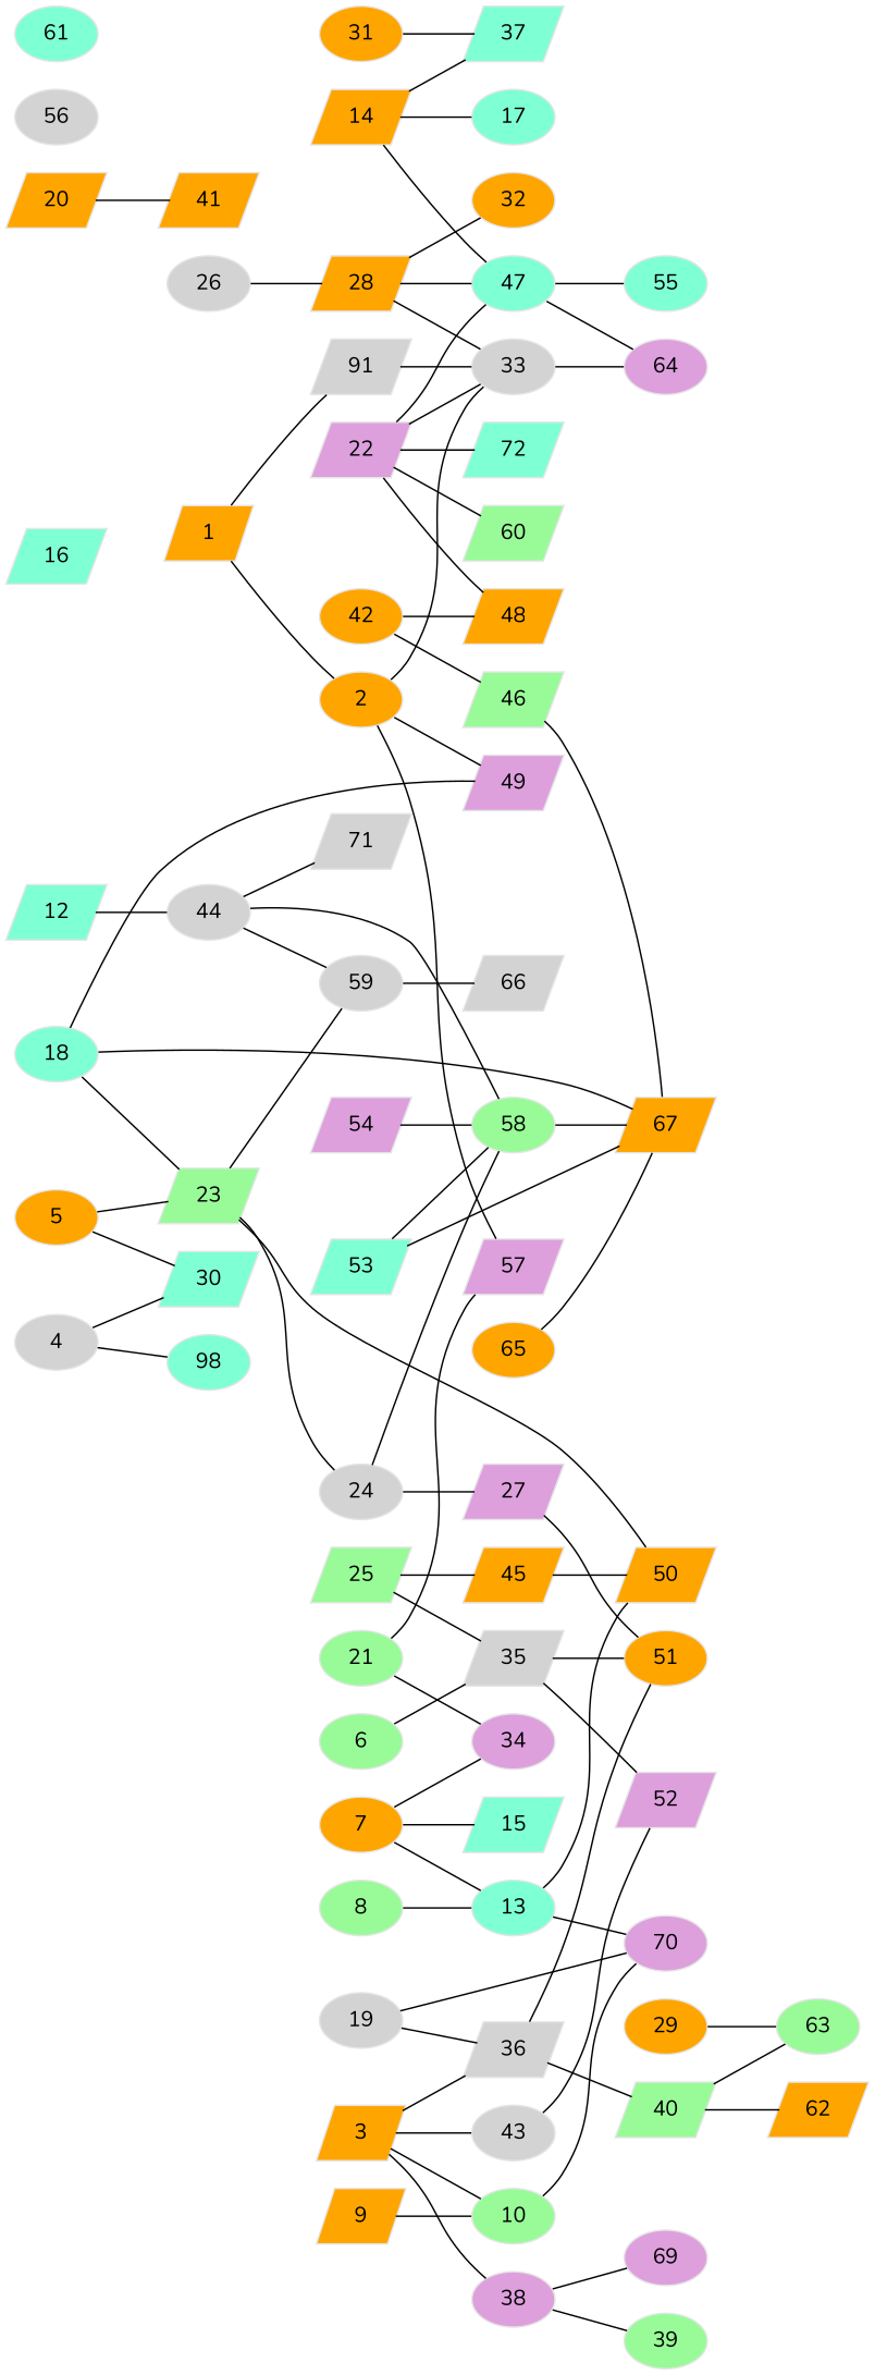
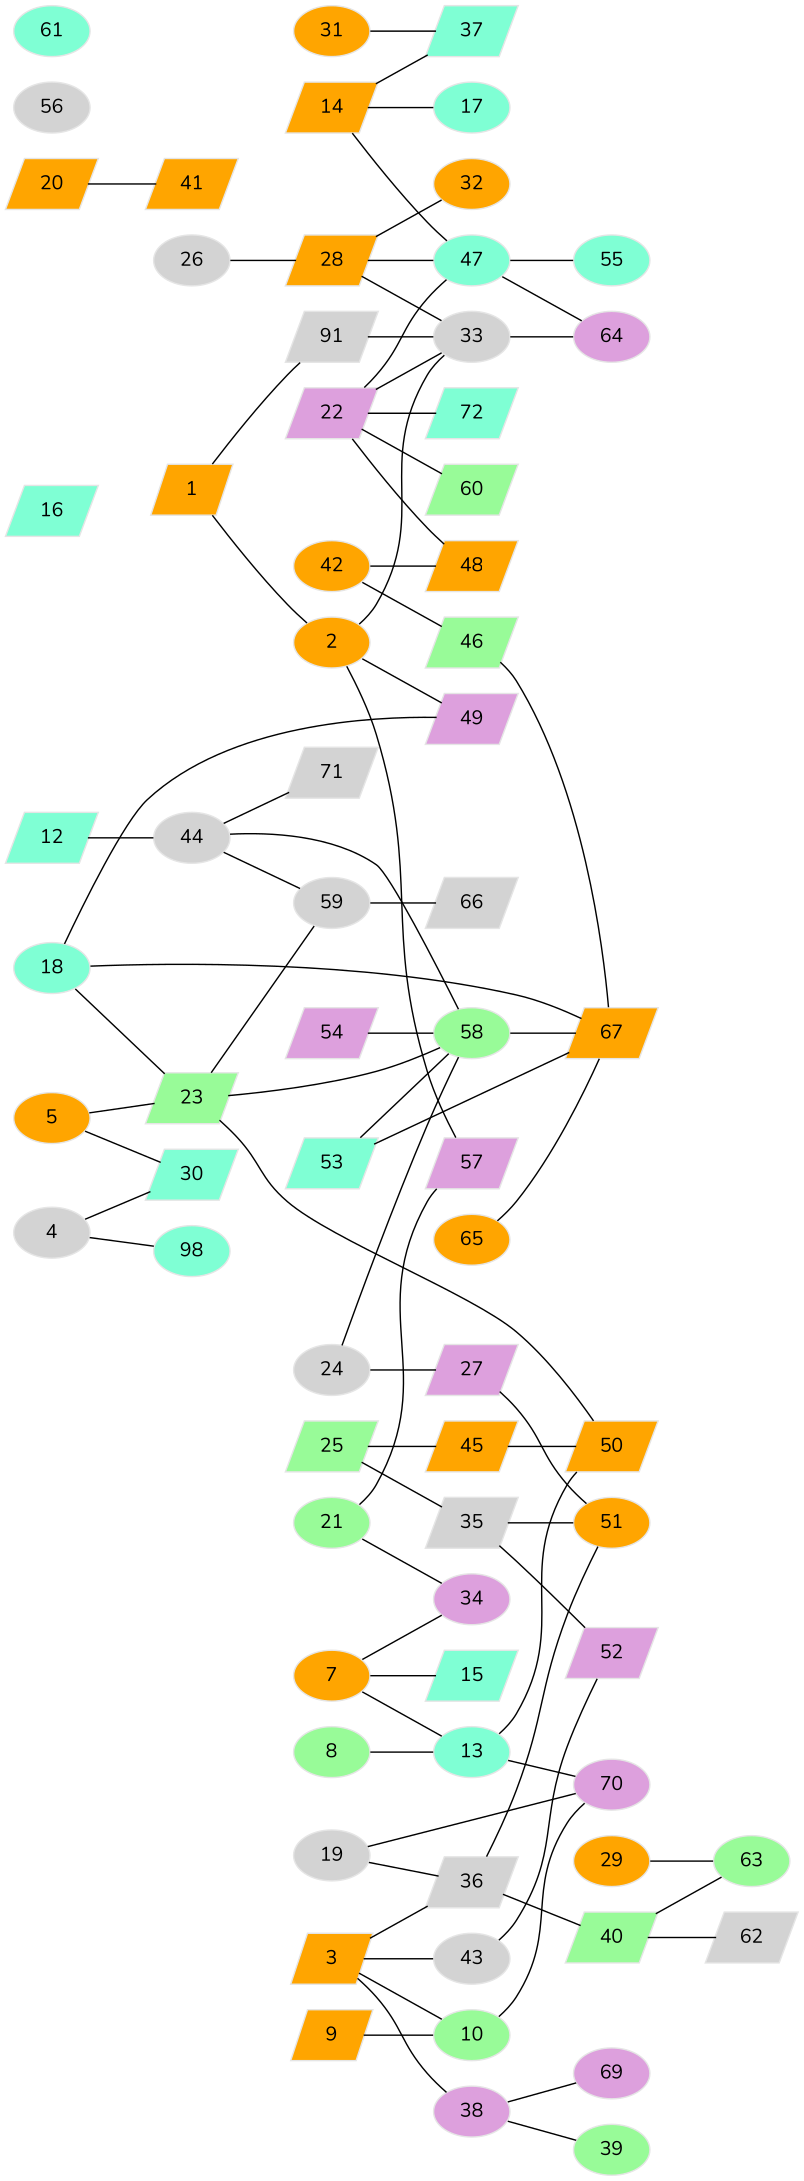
  graph {
    fontname=Nunito
    rankdir=LR
    node [color=gray90 fillcolor=orange fontname=Nunito shape=ellipse style=filled]
    edge [fontname=Nunito]
    1 [shape=parallelogram]
    2
    n3 [fillcolor=lightgrey label=91 shape=parallelogram]
    33 [fillcolor=lightgrey]
    49 [fillcolor=plum shape=parallelogram]
    57 [fillcolor=plum shape=parallelogram]
    64 [fillcolor=plum]
    3 [shape=parallelogram]
    10 [fillcolor=palegreen]
    36 [fillcolor=lightgrey shape=parallelogram]
    38 [fillcolor=plum]
    43 [fillcolor=lightgrey]
    70 [fillcolor=plum]
    51
    40 [fillcolor=palegreen shape=parallelogram]
    39 [fillcolor=palegreen]
    69 [fillcolor=plum]
    52 [fillcolor=plum shape=parallelogram]
    4 [fillcolor=lightgrey]
    30 [fillcolor=aquamarine shape=parallelogram]
    n21 [fillcolor=aquamarine label=98]
    5
    23 [fillcolor=palegreen shape=parallelogram]
    50 [shape=parallelogram]
    24 [fillcolor=lightgrey]
    59 [fillcolor=lightgrey]
-   6 [fillcolor=palegreen]
    35 [fillcolor=lightgrey shape=parallelogram]
    13 [fillcolor=aquamarine]
    7
    15 [fillcolor=aquamarine shape=parallelogram]
    34 [fillcolor=plum]
    8 [fillcolor=palegreen]
    9 [shape=parallelogram]
    12 [fillcolor=aquamarine shape=parallelogram]
    44 [fillcolor=lightgrey]
    58 [fillcolor=palegreen]
    71 [fillcolor=lightgrey shape=parallelogram]
    14 [shape=parallelogram]
    17 [fillcolor=aquamarine]
    37 [fillcolor=aquamarine shape=parallelogram]
    47 [fillcolor=aquamarine]
    55 [fillcolor=aquamarine]
    16 [fillcolor=aquamarine shape=parallelogram]
    18 [fillcolor=aquamarine]
    67 [shape=parallelogram]
    19 [fillcolor=lightgrey]
    20 [shape=parallelogram]
    41 [shape=parallelogram]
    21 [fillcolor=palegreen]
    31
    22 [fillcolor=plum shape=parallelogram]
    48 [shape=parallelogram]
    60 [fillcolor=palegreen shape=parallelogram]
    72 [fillcolor=aquamarine shape=parallelogram]
    27 [fillcolor=plum shape=parallelogram]
    66 [fillcolor=lightgrey shape=parallelogram]
    25 [fillcolor=palegreen shape=parallelogram]
    45 [shape=parallelogram]
    26 [fillcolor=lightgrey]
    28 [shape=parallelogram]
    32
    63 [fillcolor=palegreen]
    29
-   62 [shape=parallelogram]
+   62 [fillcolor=lightgrey shape=parallelogram]
    42
    46 [fillcolor=palegreen shape=parallelogram]
    53 [fillcolor=aquamarine shape=parallelogram]
    54 [fillcolor=plum shape=parallelogram]
    56 [fillcolor=lightgrey]
    61 [fillcolor=aquamarine]
    65
    1 -- 2
    1 -- n3
    2 -- 33
    2 -- 49
    2 -- 57
    n3 -- 33
    33 -- 64
    3 -- 10
    3 -- 36
    3 -- 38
    3 -- 43
    10 -- 70
    36 -- 51
    36 -- 40
    38 -- 39
    38 -- 69
    43 -- 52
    40 -- 63
    40 -- 62
    4 -- 30
    4 -- n21
    5 -- 30
    5 -- 23
    23 -- 50
-   23 -- 24
+   23 -- 58
    23 -- 59
    24 -- 58
    24 -- 27
    59 -- 66
-   6 -- 35
    35 -- 51
    35 -- 52
    13 -- 70
    13 -- 50
    7 -- 13
    7 -- 15
    7 -- 34
    8 -- 13
    9 -- 10
    12 -- 44
    44 -- 59
    44 -- 58
    44 -- 71
    58 -- 67
    14 -- 17
    14 -- 37
    14 -- 47
    47 -- 64
    47 -- 55
    18 -- 49
    18 -- 23
    18 -- 67
    19 -- 36
    19 -- 70
    20 -- 41
    21 -- 57
    21 -- 34
    31 -- 37
    22 -- 33
    22 -- 47
    22 -- 48
    22 -- 60
    22 -- 72
    27 -- 51
    25 -- 35
    25 -- 45
    45 -- 50
    26 -- 28
    28 -- 33
    28 -- 47
    28 -- 32
    29 -- 63
    42 -- 48
    42 -- 46
    46 -- 67
    53 -- 58
    53 -- 67
    54 -- 58
    65 -- 67
  }
